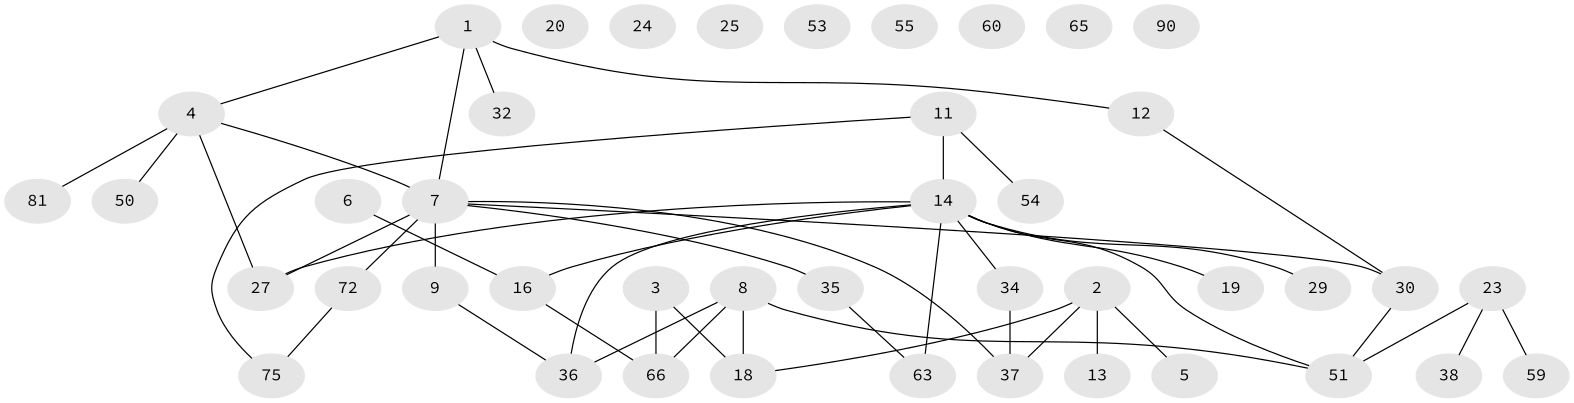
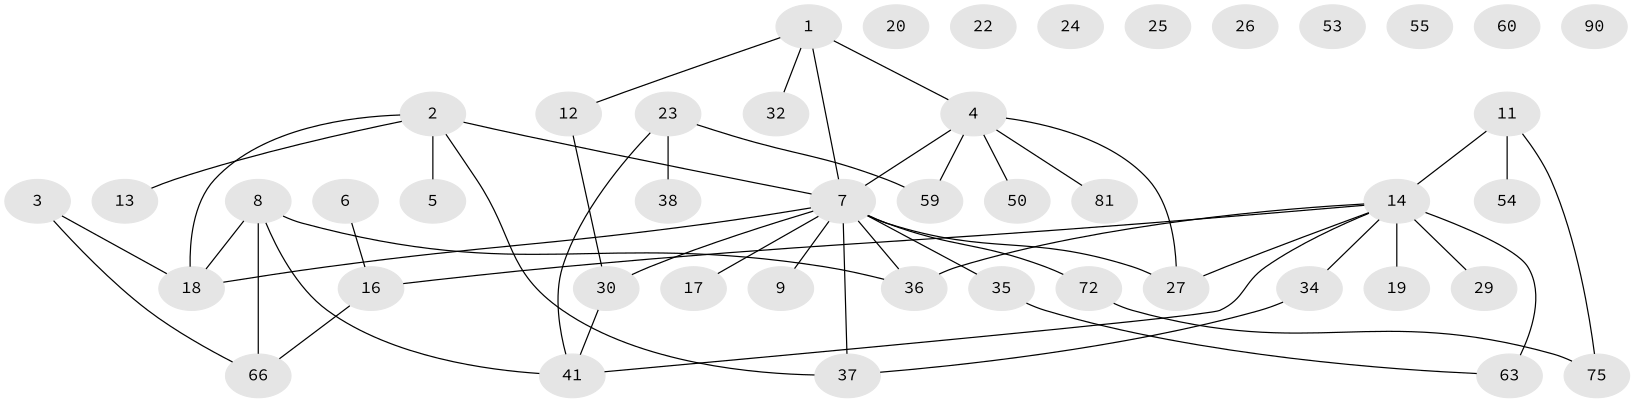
  graph {
    fontname="Source Code Pro"
    node [color=gray90 fontname="Source Code Pro" style=filled]
    edge [fontname="Source Code Pro"]
    1 [super="+91+39"]
    4 [super="+21"]
    7 [super="+47+15+52"]
    12 [super="+89"]
    32
    27
    50
    59
    81
    18
    35 [super="+70"]
    37 [super="+82"]
    9 [super="+46"]
+   17
    30 [super="+40+49+85"]
    36 [super="+58+87"]
    72 [super="+78"]
    2 [super="+31+74"]
    5 [super="+33"]
    13 [super="+84"]
    63
    3 [super="+86"]
    66 [super="+83"]
    16 [super="+64"]
    6
    23 [super="+45"]
-   41 [super="+69" label=51]
+   41 [super="+69"]
    38
    75
    8 [super="+73+10"]
    11 [super="+56+88"]
    14 [super="+44"]
    54 [super="+92"]
    19
    29
    34 [super="+61"]
    20
+   22
    24 [super="+62"]
    25
+   26
    53 [super="+68"]
    55
    60
-   65
    90
    1 -- 4
    1 -- 7
    1 -- 12
    1 -- 32
    4 -- 7
    4 -- 27
    4 -- 50
+   4 -- 59
    4 -- 81
    7 -- 27 [weight=2]
+   7 -- 18
    7 -- 35
    7 -- 37
    7 -- 9
+   7 -- 17
    7 -- 30
-   9 -- 36
+   7 -- 36
    7 -- 72
    12 -- 30
    35 -- 63
    30 -- 41
    72 -- 75
+   2 -- 7
    2 -- 18
    2 -- 37
    2 -- 5
    2 -- 13
    3 -- 18
    3 -- 66
    16 -- 66
    6 -- 16
    23 -- 59
    23 -- 41
    23 -- 38
    8 -- 18
    8 -- 36
    8 -- 66
    8 -- 41
    11 -- 75
    11 -- 14
    11 -- 54
    14 -- 27
    14 -- 36
    14 -- 63 [weight=2]
    14 -- 16
    14 -- 41
    14 -- 19
    14 -- 29 [weight=2]
    14 -- 34
    34 -- 37
  }
